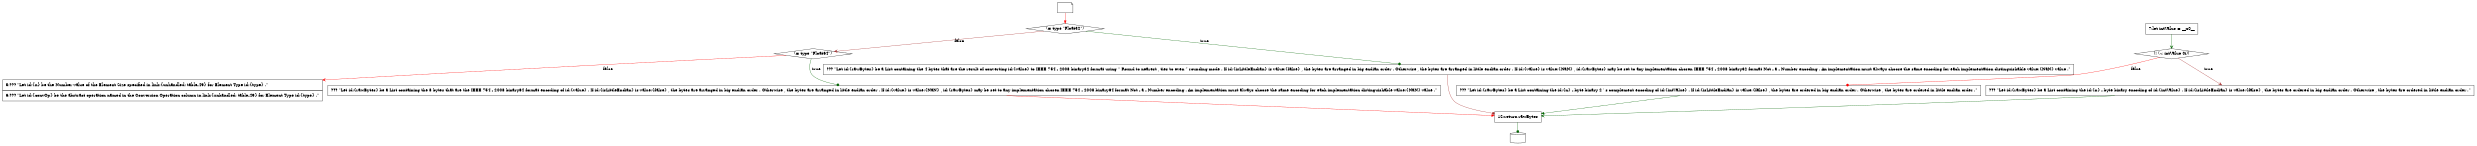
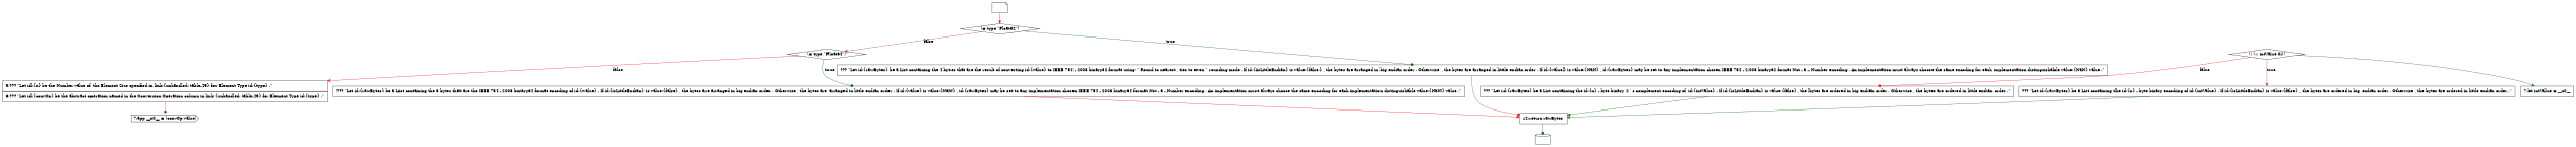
  digraph {
    node [color=black fillcolor=white margin=0 shape=none style=filled]
    edge [arrowhead=dot color=darkgreen]
    n1 [label=<<font color="black">     <table border="0" cellborder="1" cellspacing="0" cellpadding="10">       <tr><td align="left">5:??? &quot;Let id:{n} be the Number value of the Element Size specified in link:{unhandled: table-49} for Element Type id:{type} .&quot;</td></tr>       <tr><td align="left">6:??? &quot;Let id:{convOp} be the abstract operation named in the Conversion Operation column in link:{unhandled: table-49} for Element Type id:{type} .&quot;</td></tr>     </table>   </font>>]
+   n2 [label=<<font color="black">7:app __x0__ = (convOp value)</font>> shape=cds margin=""]
    n3 [label=" " shape=note margin=""]
    n4 [label=<<font color="black">(= type &quot;Float32&quot;)</font>> shape=diamond margin=""]
    n5 [label=<<font color="black">(= type &quot;Float64&quot;)</font>> shape=diamond margin=""]
    n6 [label=<<font color="black">     <table border="0" cellborder="1" cellspacing="0" cellpadding="10">       <tr><td align="left">??? &quot;Let id:{rawBytes} be a List containing the 4 bytes that are the result of converting id:{value} to IEEE 754 - 2008 binary32 format using &ldquo; Round to nearest , ties to even &rdquo; rounding mode . If id:{isLittleEndian} is value:{false} , the bytes are arranged in big endian order . Otherwise , the bytes are arranged in little endian order . If id:{value} is value:{NaN} , id:{rawBytes} may be set to any implementation chosen IEEE 754 - 2008 binary32 format Not - a - Number encoding . An implementation must always choose the same encoding for each implementation distinguishable value:{NaN} value .&quot;</td></tr>     </table>   </font>>]
    n7 [label=" " shape=cylinder margin=""]
    n8 [label=<<font color="black">     <table border="0" cellborder="1" cellspacing="0" cellpadding="10">       <tr><td align="left">??? &quot;Let id:{rawBytes} be a List containing the 8 bytes that are the IEEE 754 - 2008 binary64 format encoding of id:{value} . If id:{isLittleEndian} is value:{false} , the bytes are arranged in big endian order . Otherwise , the bytes are arranged in little endian order . If id:{value} is value:{NaN} , id:{rawBytes} may be set to any implementation chosen IEEE 754 - 2008 binary64 format Not - a - Number encoding . An implementation must always choose the same encoding for each implementation distinguishable value:{NaN} value .&quot;</td></tr>     </table>   </font>>]
    n9 [label=<<font color="black">     <table border="0" cellborder="1" cellspacing="0" cellpadding="10">       <tr><td align="left">12:return rawBytes</td></tr>     </table>   </font>>]
    n10 [label=<<font color="black">(! (&lt; intValue 0i))</font>> shape=diamond margin=""]
    n11 [label=<<font color="black">     <table border="0" cellborder="1" cellspacing="0" cellpadding="10">       <tr><td align="left">??? &quot;Let id:{rawBytes} be a List containing the id:{n} - byte binary 2 ' s complement encoding of id:{intValue} . If id:{isLittleEndian} is value:{false} , the bytes are ordered in big endian order . Otherwise , the bytes are ordered in little endian order .&quot;</td></tr>     </table>   </font>>]
    n12 [label=<<font color="black">     <table border="0" cellborder="1" cellspacing="0" cellpadding="10">       <tr><td align="left">??? &quot;Let id:{rawBytes} be a List containing the id:{n} - byte binary encoding of id:{intValue} . If id:{isLittleEndian} is value:{false} , the bytes are ordered in big endian order . Otherwise , the bytes are ordered in little endian order .&quot;</td></tr>     </table>   </font>>]
    n13 [label=<<font color="black">     <table border="0" cellborder="1" cellspacing="0" cellpadding="10">       <tr><td align="left">7:let intValue = __x0__</td></tr>     </table>   </font>>]
+   n1 -> n2 [color=brown]
    n3 -> n4 [arrowhead=normal color=red]
    n4 -> n5 [arrowhead=vee color=brown label=<<font color="black">false</font>>]
    n4 -> n6 [label=<<font color="black">true</font>>]
    n5 -> n1 [arrowhead=vee color=red label=<<font color="black">false</font>>]
    n5 -> n8 [label=<<font color="black">true</font>>]
    n6 -> n9 [color=brown]
    n8 -> n9 [arrowhead=normal color=red]
    n9 -> n7
    n10 -> n11 [color=red label=<<font color="black">false</font>>]
    n10 -> n12 [arrowhead=vee color=brown label=<<font color="black">true</font>>]
    n11 -> n9 [arrowhead=normal]
    n12 -> n9 [arrowhead=vee]
-   n13 -> n10 [arrowhead=vee]
+   n10 -> n13 [arrowhead=vee]
  }
